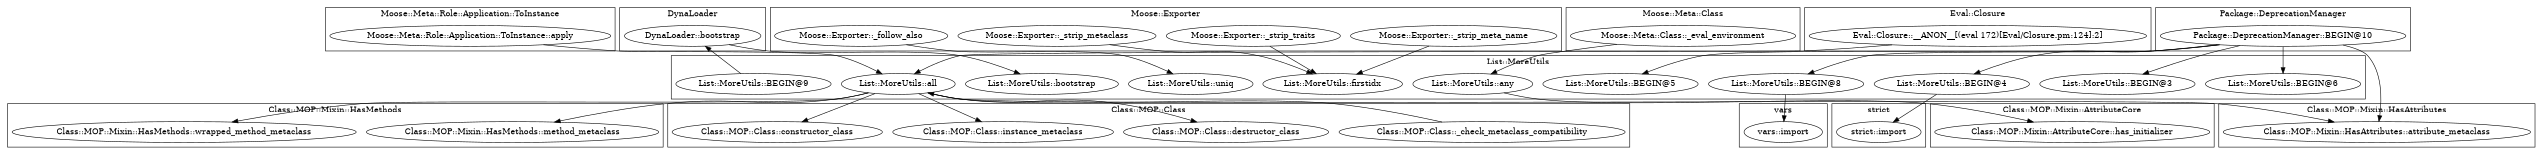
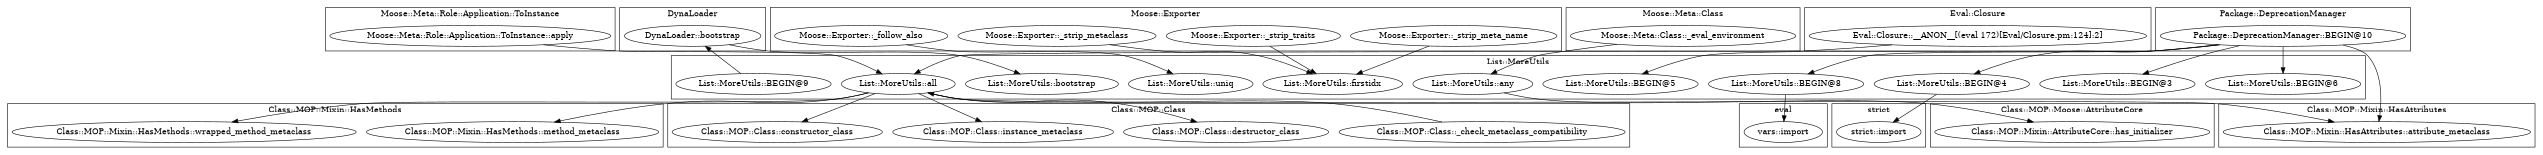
  digraph {
    "Moose::Meta::Role::Application::ToInstance::apply"
    "DynaLoader::bootstrap"
    "List::MoreUtils::all"
    "List::MoreUtils::BEGIN@6"
    "List::MoreUtils::BEGIN@8"
    "List::MoreUtils::bootstrap"
    "List::MoreUtils::BEGIN@4"
    "List::MoreUtils::BEGIN@3"
    "List::MoreUtils::uniq"
    "List::MoreUtils::any"
    "List::MoreUtils::BEGIN@5"
    "List::MoreUtils::firstidx"
    "List::MoreUtils::BEGIN@9"
    "vars::import"
    "Moose::Exporter::_follow_also"
    "Moose::Exporter::_strip_meta_name"
    "Moose::Exporter::_strip_traits"
    "Moose::Exporter::_strip_metaclass"
    "Class::MOP::Mixin::HasMethods::method_metaclass"
    "Class::MOP::Mixin::HasMethods::wrapped_method_metaclass"
    "Moose::Meta::Class::_eval_environment"
    "Eval::Closure::__ANON__[(eval 172)[Eval/Closure.pm:124]:2]"
    "strict::import"
    "Class::MOP::Class::_check_metaclass_compatibility"
    "Class::MOP::Class::destructor_class"
    "Class::MOP::Class::instance_metaclass"
    "Class::MOP::Class::constructor_class"
    "Package::DeprecationManager::BEGIN@10"
    "Class::MOP::Mixin::AttributeCore::has_initializer"
    "Class::MOP::Mixin::HasAttributes::attribute_metaclass"
    subgraph cluster_1 {
      label="Moose::Meta::Role::Application::ToInstance"
      "Moose::Meta::Role::Application::ToInstance::apply"
    }
    subgraph cluster_2 {
      label=DynaLoader
      "DynaLoader::bootstrap"
    }
    subgraph cluster_3 {
      label="List::MoreUtils"
      "List::MoreUtils::all"
      "List::MoreUtils::BEGIN@6"
      "List::MoreUtils::BEGIN@8"
      "List::MoreUtils::bootstrap"
      "List::MoreUtils::BEGIN@4"
      "List::MoreUtils::BEGIN@3"
      "List::MoreUtils::uniq"
      "List::MoreUtils::any"
      "List::MoreUtils::BEGIN@5"
      "List::MoreUtils::firstidx"
      "List::MoreUtils::BEGIN@9"
    }
    subgraph cluster_4 {
-     label=vars
+     label=eval
      "vars::import"
    }
    subgraph cluster_5 {
      label="Moose::Exporter"
      "Moose::Exporter::_follow_also"
      "Moose::Exporter::_strip_meta_name"
      "Moose::Exporter::_strip_traits"
      "Moose::Exporter::_strip_metaclass"
    }
    subgraph cluster_6 {
      label="Class::MOP::Mixin::HasMethods"
      "Class::MOP::Mixin::HasMethods::method_metaclass"
      "Class::MOP::Mixin::HasMethods::wrapped_method_metaclass"
    }
    subgraph cluster_7 {
      label="Moose::Meta::Class"
      "Moose::Meta::Class::_eval_environment"
    }
    subgraph cluster_8 {
      label="Eval::Closure"
      "Eval::Closure::__ANON__[(eval 172)[Eval/Closure.pm:124]:2]"
    }
    subgraph cluster_9 {
      label="strict"
      "strict::import"
    }
    subgraph cluster_10 {
      label="Class::MOP::Class"
      "Class::MOP::Class::_check_metaclass_compatibility"
      "Class::MOP::Class::destructor_class"
      "Class::MOP::Class::instance_metaclass"
      "Class::MOP::Class::constructor_class"
    }
    subgraph cluster_11 {
      label="Package::DeprecationManager"
      "Package::DeprecationManager::BEGIN@10"
    }
    subgraph cluster_12 {
-     label="Class::MOP::Mixin::AttributeCore"
+     label="Class::MOP::Moose::AttributeCore"
      "Class::MOP::Mixin::AttributeCore::has_initializer"
    }
    subgraph cluster_13 {
      label="Class::MOP::Mixin::HasAttributes"
      "Class::MOP::Mixin::HasAttributes::attribute_metaclass"
    }
    "Moose::Meta::Role::Application::ToInstance::apply" -> "List::MoreUtils::all"
    "DynaLoader::bootstrap" -> "List::MoreUtils::bootstrap"
    "List::MoreUtils::all" -> "Class::MOP::Mixin::HasMethods::method_metaclass"
    "List::MoreUtils::all" -> "Class::MOP::Mixin::HasMethods::wrapped_method_metaclass"
    "List::MoreUtils::all" -> "Class::MOP::Class::destructor_class"
    "List::MoreUtils::all" -> "Class::MOP::Class::instance_metaclass"
    "List::MoreUtils::all" -> "Class::MOP::Class::constructor_class"
    "List::MoreUtils::all" -> "Class::MOP::Mixin::HasAttributes::attribute_metaclass"
    "List::MoreUtils::BEGIN@8" -> "vars::import"
    "List::MoreUtils::BEGIN@4" -> "strict::import"
    "List::MoreUtils::any" -> "Class::MOP::Mixin::AttributeCore::has_initializer"
    "List::MoreUtils::BEGIN@9" -> "DynaLoader::bootstrap"
    "Moose::Exporter::_follow_also" -> "List::MoreUtils::uniq"
    "Moose::Exporter::_strip_meta_name" -> "List::MoreUtils::firstidx"
    "Moose::Exporter::_strip_traits" -> "List::MoreUtils::firstidx"
    "Moose::Exporter::_strip_metaclass" -> "List::MoreUtils::firstidx"
    "Moose::Meta::Class::_eval_environment" -> "List::MoreUtils::any"
    "Eval::Closure::__ANON__[(eval 172)[Eval/Closure.pm:124]:2]" -> "List::MoreUtils::all"
    "Class::MOP::Class::_check_metaclass_compatibility" -> "List::MoreUtils::all"
    "Package::DeprecationManager::BEGIN@10" -> "List::MoreUtils::BEGIN@6"
    "Package::DeprecationManager::BEGIN@10" -> "List::MoreUtils::BEGIN@8"
    "Package::DeprecationManager::BEGIN@10" -> "List::MoreUtils::BEGIN@4"
    "Package::DeprecationManager::BEGIN@10" -> "List::MoreUtils::BEGIN@3"
    "Package::DeprecationManager::BEGIN@10" -> "List::MoreUtils::BEGIN@5"
    "Package::DeprecationManager::BEGIN@10" -> "Class::MOP::Mixin::HasAttributes::attribute_metaclass"
  }
